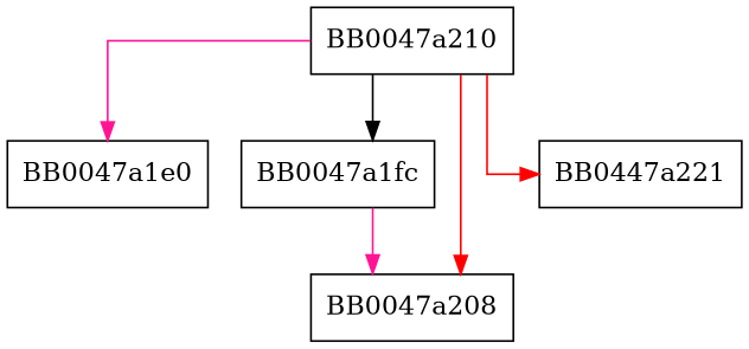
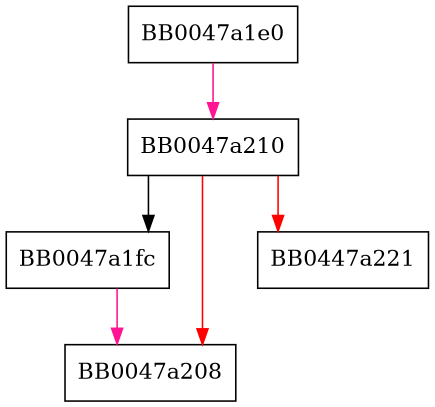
  digraph {
    splines=ortho
    node [shape=box]
    edge [color=deeppink]
    BB0047a1e0
    BB0047a210
    BB0047a1fc
    BB0047a208
    n5 [label=BB0447a221]
-   BB0047a210 -> BB0047a1e0
+   BB0047a1e0 -> BB0047a210
    BB0047a210 -> BB0047a1fc [color=black]
    BB0047a210 -> BB0047a208 [color=red]
    BB0047a210 -> n5 [color=red]
    BB0047a1fc -> BB0047a208
  }
